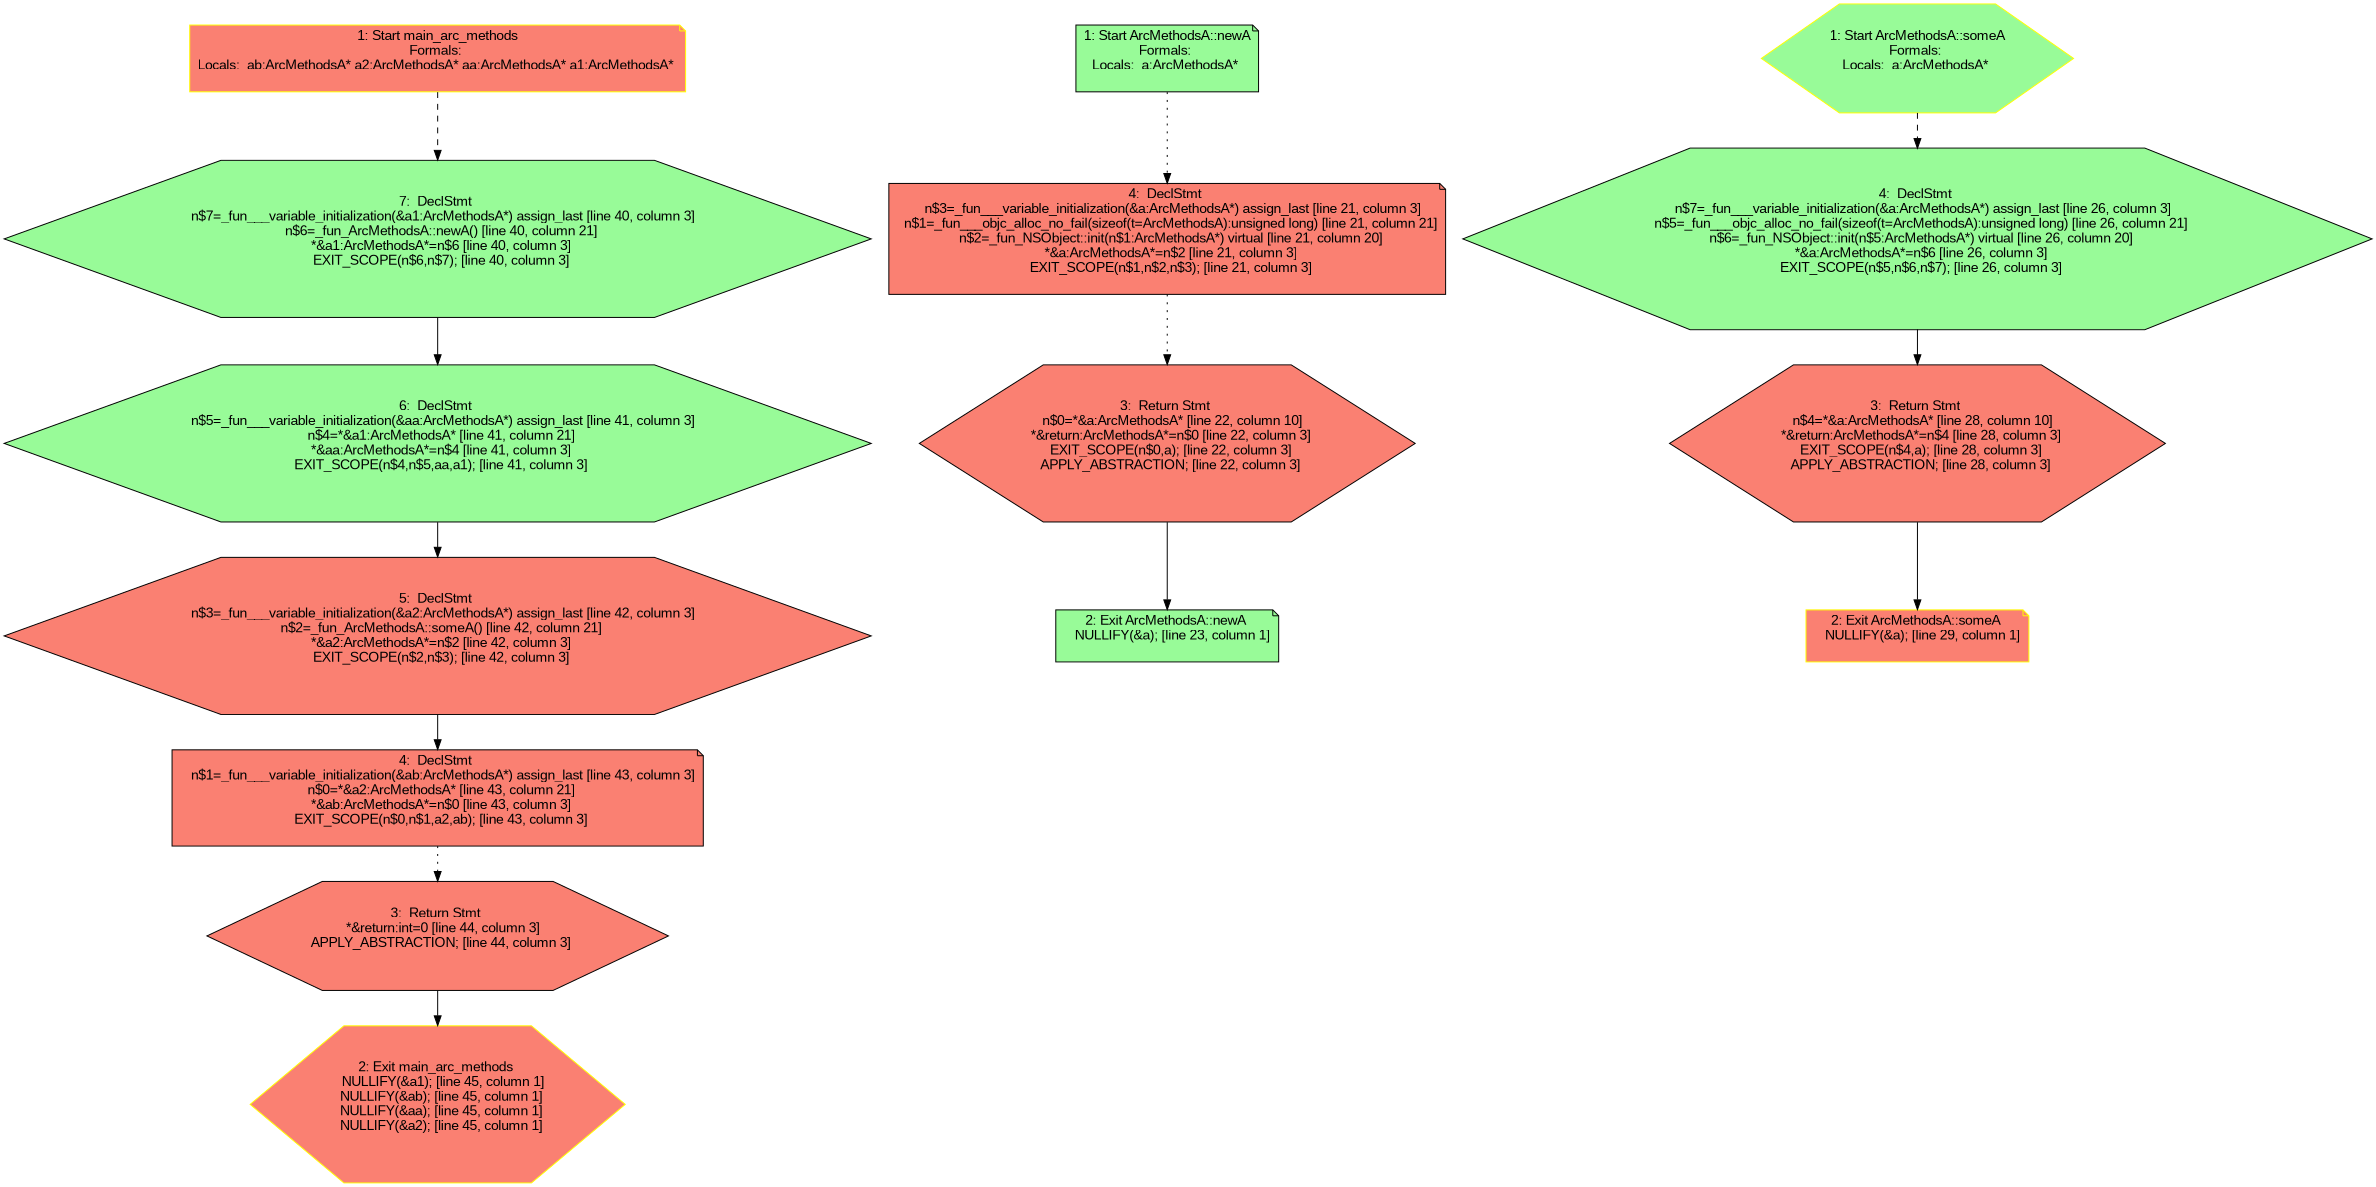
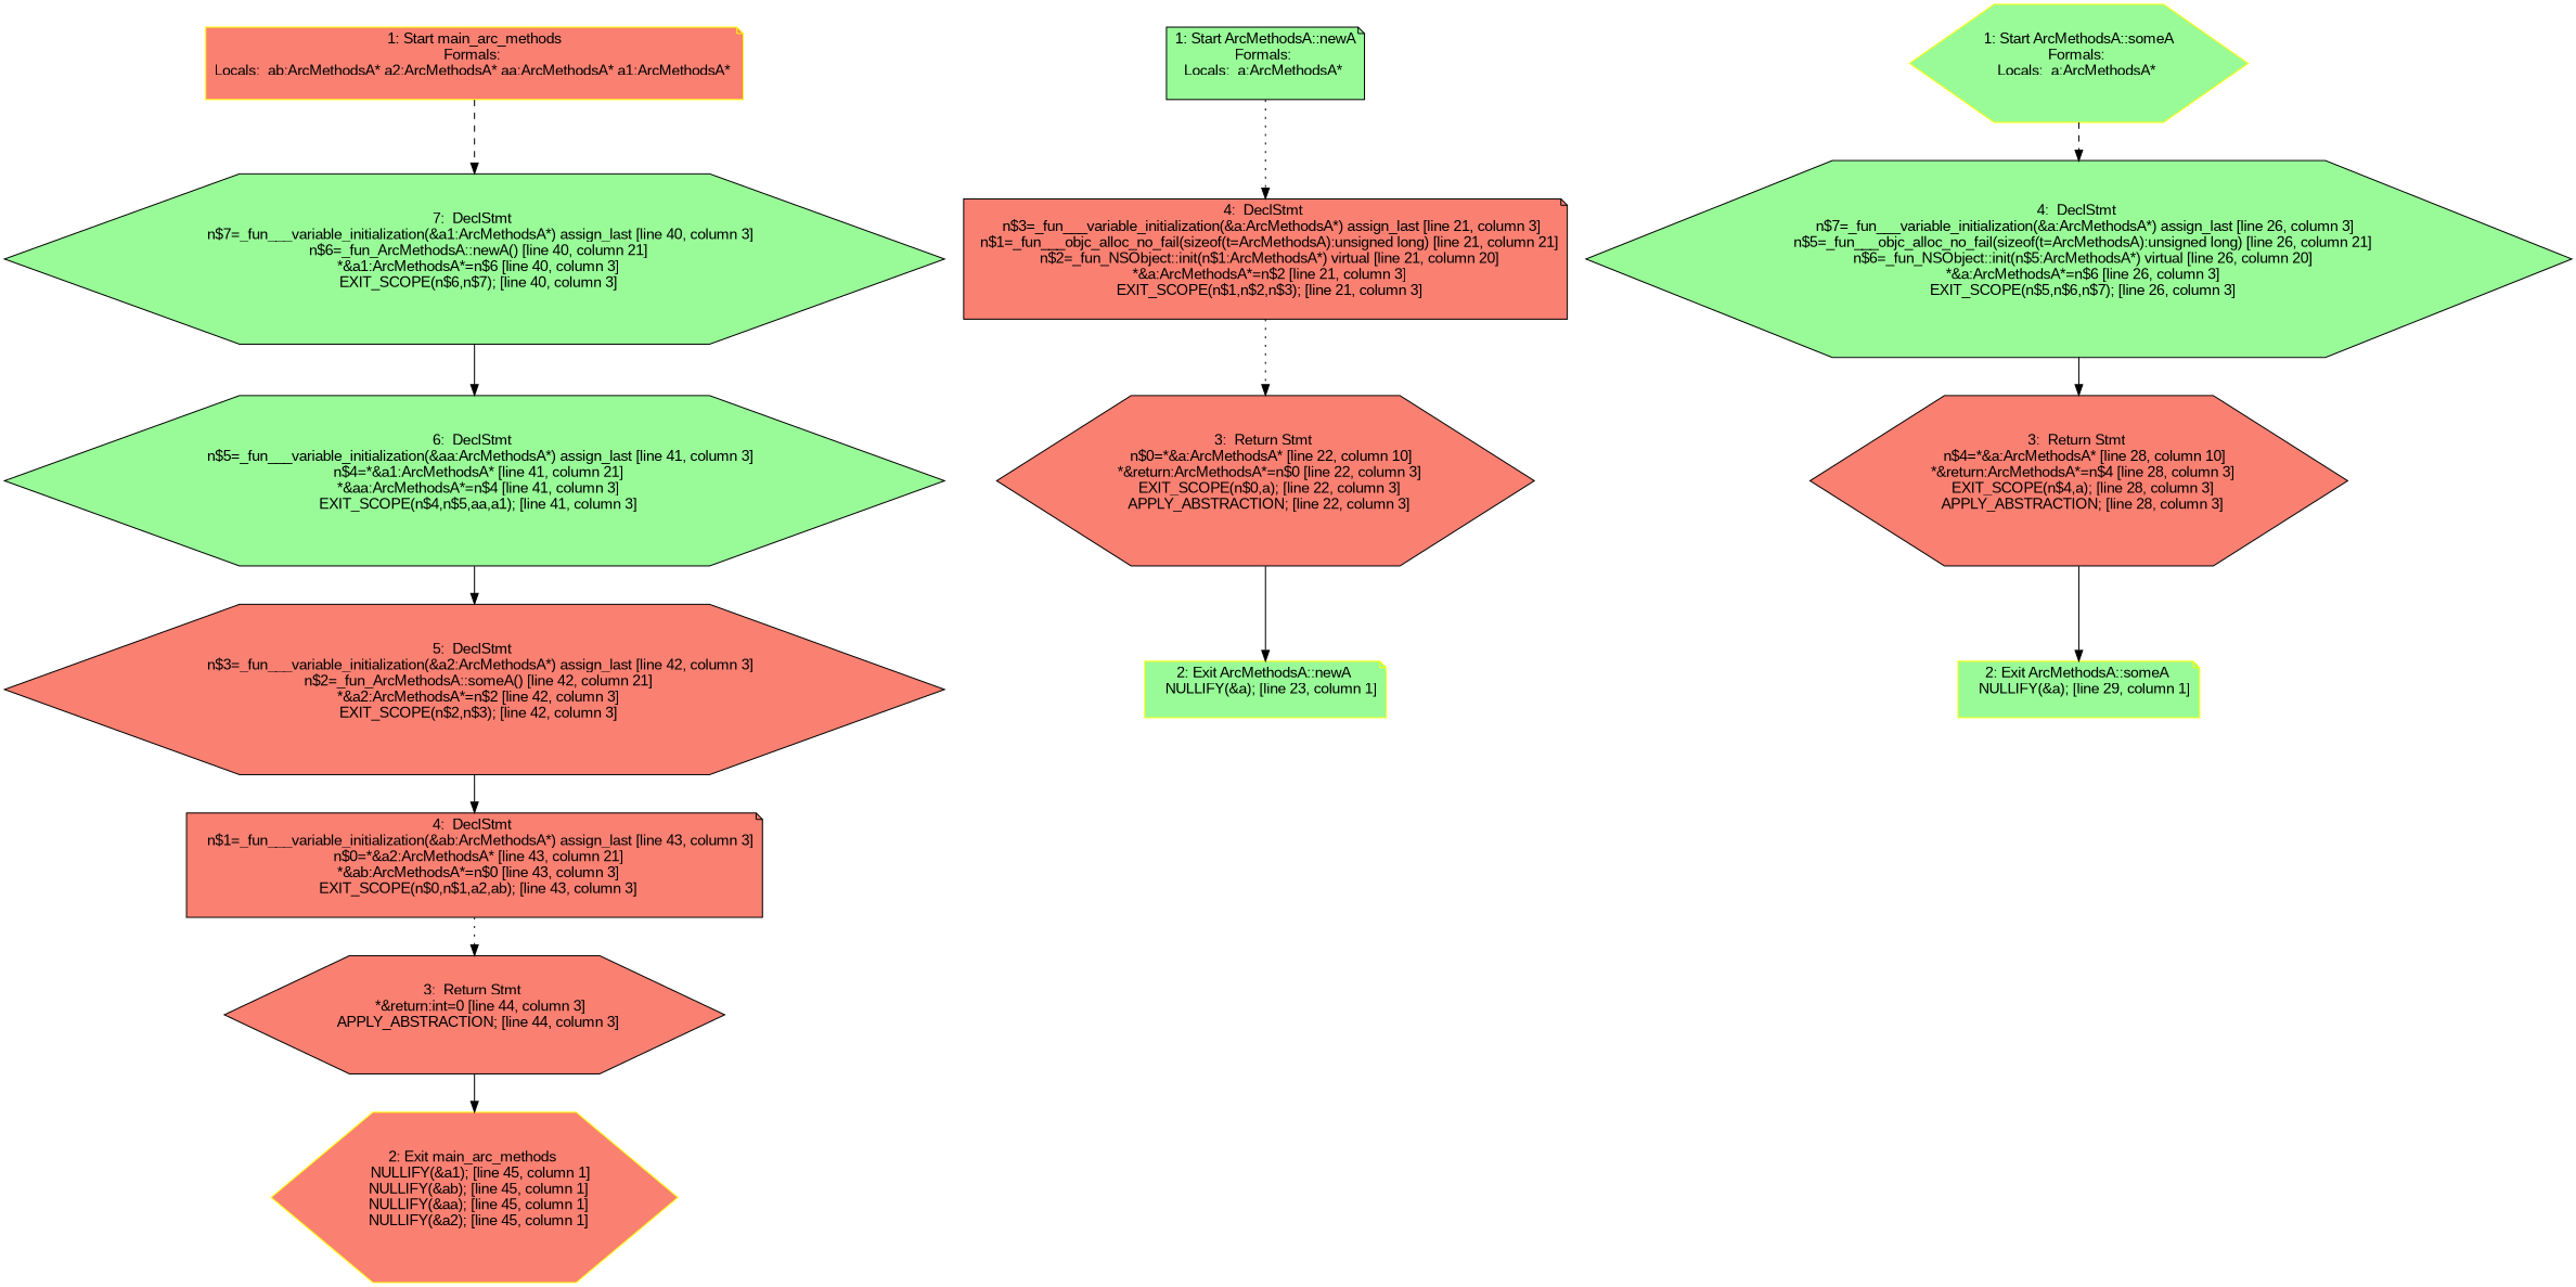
  digraph {
    fontname="Liberation Sans"
    node [fillcolor=salmon fontname="Liberation Sans" shape=hexagon style=filled]
    edge [fontname="Liberation Sans" style=solid]
    n1 [color=yellow label="1: Start main_arc_methods\nFormals: \nLocals:  ab:ArcMethodsA* a2:ArcMethodsA* aa:ArcMethodsA* a1:ArcMethodsA* \n  " shape=note]
    n2 [fillcolor=palegreen label="7:  DeclStmt \n   n$7=_fun___variable_initialization(&a1:ArcMethodsA*) assign_last [line 40, column 3]\n  n$6=_fun_ArcMethodsA::newA() [line 40, column 21]\n  *&a1:ArcMethodsA*=n$6 [line 40, column 3]\n  EXIT_SCOPE(n$6,n$7); [line 40, column 3]\n "]
    n3 [fillcolor=palegreen label="6:  DeclStmt \n   n$5=_fun___variable_initialization(&aa:ArcMethodsA*) assign_last [line 41, column 3]\n  n$4=*&a1:ArcMethodsA* [line 41, column 21]\n  *&aa:ArcMethodsA*=n$4 [line 41, column 3]\n  EXIT_SCOPE(n$4,n$5,aa,a1); [line 41, column 3]\n "]
    n4 [label="5:  DeclStmt \n   n$3=_fun___variable_initialization(&a2:ArcMethodsA*) assign_last [line 42, column 3]\n  n$2=_fun_ArcMethodsA::someA() [line 42, column 21]\n  *&a2:ArcMethodsA*=n$2 [line 42, column 3]\n  EXIT_SCOPE(n$2,n$3); [line 42, column 3]\n "]
    n5 [color=yellow label="2: Exit main_arc_methods \n   NULLIFY(&a1); [line 45, column 1]\n  NULLIFY(&ab); [line 45, column 1]\n  NULLIFY(&aa); [line 45, column 1]\n  NULLIFY(&a2); [line 45, column 1]\n "]
    n6 [label="3:  Return Stmt \n   *&return:int=0 [line 44, column 3]\n  APPLY_ABSTRACTION; [line 44, column 3]\n "]
    n7 [label="4:  DeclStmt \n   n$1=_fun___variable_initialization(&ab:ArcMethodsA*) assign_last [line 43, column 3]\n  n$0=*&a2:ArcMethodsA* [line 43, column 21]\n  *&ab:ArcMethodsA*=n$0 [line 43, column 3]\n  EXIT_SCOPE(n$0,n$1,a2,ab); [line 43, column 3]\n " shape=note]
    n8 [color=black fillcolor=palegreen label="1: Start ArcMethodsA::newA\nFormals: \nLocals:  a:ArcMethodsA* \n  " shape=note]
    n9 [label="4:  DeclStmt \n   n$3=_fun___variable_initialization(&a:ArcMethodsA*) assign_last [line 21, column 3]\n  n$1=_fun___objc_alloc_no_fail(sizeof(t=ArcMethodsA):unsigned long) [line 21, column 21]\n  n$2=_fun_NSObject::init(n$1:ArcMethodsA*) virtual [line 21, column 20]\n  *&a:ArcMethodsA*=n$2 [line 21, column 3]\n  EXIT_SCOPE(n$1,n$2,n$3); [line 21, column 3]\n " shape=note]
    n10 [label="3:  Return Stmt \n   n$0=*&a:ArcMethodsA* [line 22, column 10]\n  *&return:ArcMethodsA*=n$0 [line 22, column 3]\n  EXIT_SCOPE(n$0,a); [line 22, column 3]\n  APPLY_ABSTRACTION; [line 22, column 3]\n "]
-   n11 [color=black fillcolor=palegreen label="2: Exit ArcMethodsA::newA \n   NULLIFY(&a); [line 23, column 1]\n " shape=note]
+   n11 [color=yellow fillcolor=palegreen label="2: Exit ArcMethodsA::newA \n   NULLIFY(&a); [line 23, column 1]\n " shape=note]
    n12 [color=yellow fillcolor=palegreen label="1: Start ArcMethodsA::someA\nFormals: \nLocals:  a:ArcMethodsA* \n  "]
    n13 [fillcolor=palegreen label="4:  DeclStmt \n   n$7=_fun___variable_initialization(&a:ArcMethodsA*) assign_last [line 26, column 3]\n  n$5=_fun___objc_alloc_no_fail(sizeof(t=ArcMethodsA):unsigned long) [line 26, column 21]\n  n$6=_fun_NSObject::init(n$5:ArcMethodsA*) virtual [line 26, column 20]\n  *&a:ArcMethodsA*=n$6 [line 26, column 3]\n  EXIT_SCOPE(n$5,n$6,n$7); [line 26, column 3]\n "]
    n14 [label="3:  Return Stmt \n   n$4=*&a:ArcMethodsA* [line 28, column 10]\n  *&return:ArcMethodsA*=n$4 [line 28, column 3]\n  EXIT_SCOPE(n$4,a); [line 28, column 3]\n  APPLY_ABSTRACTION; [line 28, column 3]\n "]
-   n15 [color=yellow label="2: Exit ArcMethodsA::someA \n   NULLIFY(&a); [line 29, column 1]\n " shape=note]
+   n15 [color=yellow fillcolor=palegreen label="2: Exit ArcMethodsA::someA \n   NULLIFY(&a); [line 29, column 1]\n " shape=note]
    n1 -> n2 [style=dashed]
    n2 -> n3
    n3 -> n4
    n4 -> n7
    n6 -> n5
    n7 -> n6 [style=dotted]
    n8 -> n9 [style=dotted]
    n9 -> n10 [style=dotted]
    n10 -> n11
    n12 -> n13 [style=dashed]
    n13 -> n14
    n14 -> n15
  }
